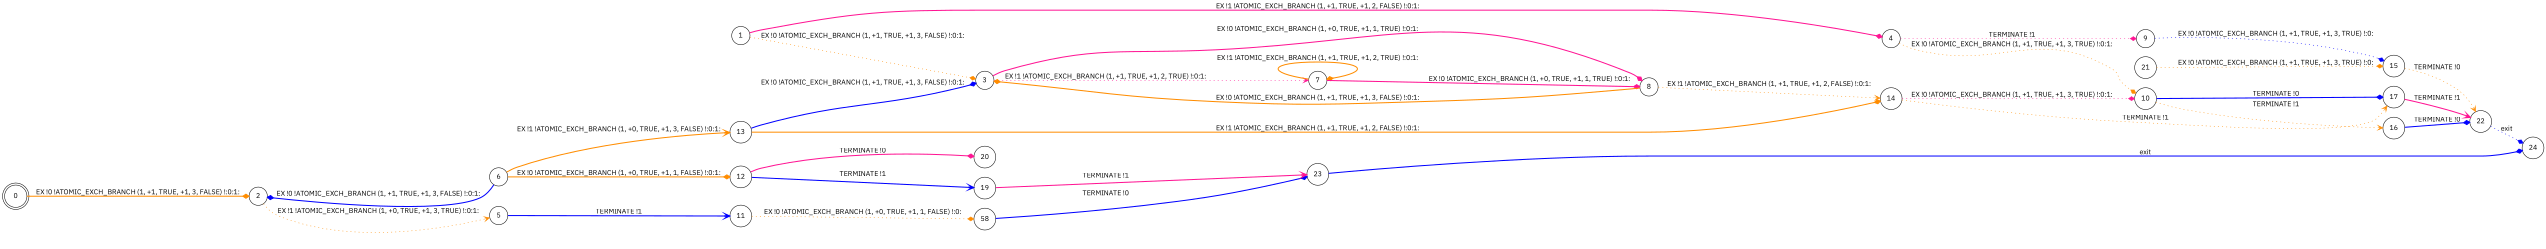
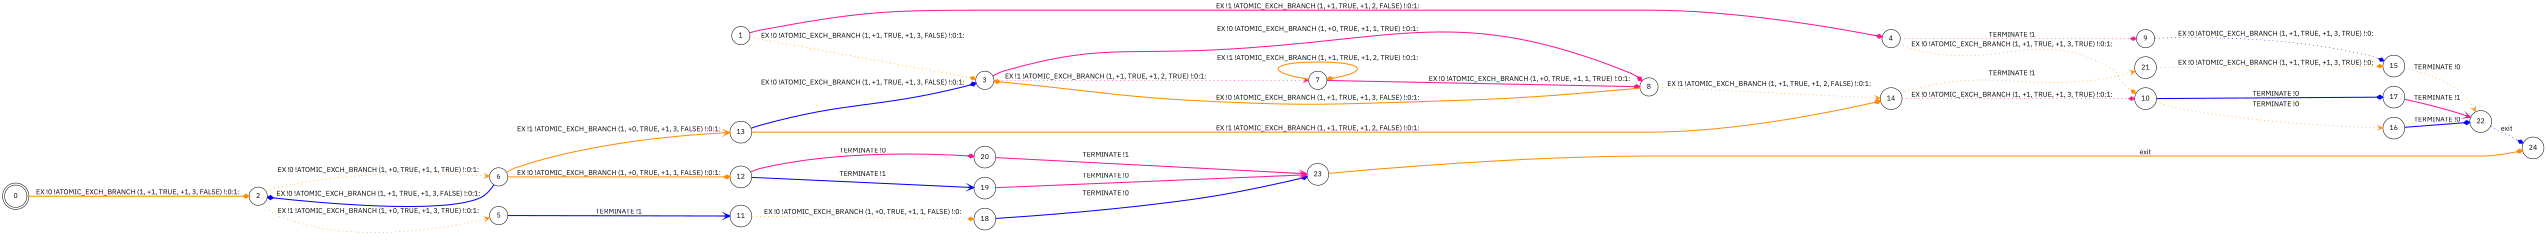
  digraph {
    fontname="IBM Plex Sans"
    rankdir=LR
    node [fontname="IBM Plex Sans" shape=circle]
    edge [arrowhead=diamond color=darkorange fontname="IBM Plex Sans" style=bold]
    0 [peripheries=2]
    2
    1
    3
    4
    5
    6
    7
    8
    9
    10
    11
    12
    13
    14
    15
    16
    17
-   18 [label=58]
+   18
    19
    20
    21
    22
    23
    24
    0 -> 2 [label="EX !0 !ATOMIC_EXCH_BRANCH (1, +1, TRUE, +1, 3, FALSE) !:0:1:"]
    2 -> 5 [arrowhead=vee label="EX !1 !ATOMIC_EXCH_BRANCH (1, +0, TRUE, +1, 3, TRUE) !:0:1:" style=dotted]
+   2 -> 6 [arrowhead=vee label="EX !0 !ATOMIC_EXCH_BRANCH (1, +0, TRUE, +1, 1, TRUE) !:0:1:" style=dotted]
    1 -> 3 [label="EX !0 !ATOMIC_EXCH_BRANCH (1, +1, TRUE, +1, 3, FALSE) !:0:1:" style=dotted]
    1 -> 4 [color=deeppink label="EX !1 !ATOMIC_EXCH_BRANCH (1, +1, TRUE, +1, 2, FALSE) !:0:1:"]
    3 -> 7 [arrowhead=vee color=deeppink label="EX !1 !ATOMIC_EXCH_BRANCH (1, +1, TRUE, +1, 2, TRUE) !:0:1:" style=dotted]
    3 -> 8 [color=deeppink label="EX !0 !ATOMIC_EXCH_BRANCH (1, +0, TRUE, +1, 1, TRUE) !:0:1:"]
    4 -> 9 [color=deeppink label="TERMINATE !1" style=dotted]
    4 -> 10 [label="EX !0 !ATOMIC_EXCH_BRANCH (1, +1, TRUE, +1, 3, TRUE) !:0:1:" style=dotted]
    5 -> 11 [arrowhead=vee color=blue label="TERMINATE !1"]
    6 -> 2 [color=blue label="EX !0 !ATOMIC_EXCH_BRANCH (1, +1, TRUE, +1, 3, FALSE) !:0:1:"]
    6 -> 12 [label="EX !0 !ATOMIC_EXCH_BRANCH (1, +0, TRUE, +1, 1, FALSE) !:0:1:"]
    6 -> 13 [arrowhead=vee label="EX !1 !ATOMIC_EXCH_BRANCH (1, +0, TRUE, +1, 3, FALSE) !:0:1:"]
    7 -> 7 [label="EX !1 !ATOMIC_EXCH_BRANCH (1, +1, TRUE, +1, 2, TRUE) !:0:1:"]
    7 -> 8 [color=deeppink label="EX !0 !ATOMIC_EXCH_BRANCH (1, +0, TRUE, +1, 1, TRUE) !:0:1:"]
    8 -> 3 [label="EX !0 !ATOMIC_EXCH_BRANCH (1, +1, TRUE, +1, 3, FALSE) !:0:1:"]
    8 -> 14 [arrowhead=vee label="EX !1 !ATOMIC_EXCH_BRANCH (1, +1, TRUE, +1, 2, FALSE) !:0:1:" style=dotted]
    9 -> 15 [color=blue label="EX !0 !ATOMIC_EXCH_BRANCH (1, +1, TRUE, +1, 3, TRUE) !:0:" style=dotted]
-   10 -> 16 [arrowhead=vee label="TERMINATE !1" style=dotted]
+   10 -> 16 [arrowhead=vee label="TERMINATE !0" style=dotted]
    10 -> 17 [color=blue label="TERMINATE !0"]
    11 -> 18 [label="EX !0 !ATOMIC_EXCH_BRANCH (1, +0, TRUE, +1, 1, FALSE) !:0:" style=dotted]
    12 -> 19 [arrowhead=vee color=blue label="TERMINATE !1"]
    12 -> 20 [color=deeppink label="TERMINATE !0"]
    13 -> 3 [color=blue label="EX !0 !ATOMIC_EXCH_BRANCH (1, +1, TRUE, +1, 3, FALSE) !:0:1:"]
    13 -> 14 [label="EX !1 !ATOMIC_EXCH_BRANCH (1, +1, TRUE, +1, 2, FALSE) !:0:1:"]
    14 -> 10 [color=deeppink label="EX !0 !ATOMIC_EXCH_BRANCH (1, +1, TRUE, +1, 3, TRUE) !:0:1:" style=dotted]
-   14 -> 17 [arrowhead=vee label="TERMINATE !1" style=dotted]
+   14 -> 21 [arrowhead=vee label="TERMINATE !1" style=dotted]
    15 -> 22 [arrowhead=vee label="TERMINATE !0" style=dotted]
    16 -> 22 [color=blue label="TERMINATE !0"]
    17 -> 22 [arrowhead=vee color=deeppink label="TERMINATE !1"]
    18 -> 23 [color=blue label="TERMINATE !0"]
-   19 -> 23 [arrowhead=vee color=deeppink label="TERMINATE !1"]
+   19 -> 23 [arrowhead=vee color=deeppink label="TERMINATE !0"]
+   20 -> 23 [arrowhead=vee color=deeppink label="TERMINATE !1"]
    21 -> 15 [label="EX !0 !ATOMIC_EXCH_BRANCH (1, +1, TRUE, +1, 3, TRUE) !:0:" style=dotted]
    22 -> 24 [color=blue label=exit style=dotted]
-   23 -> 24 [color=blue label=exit]
+   23 -> 24 [label=exit]
  }
